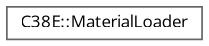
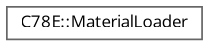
  digraph {
    rankdir=LR
    fontname="Open Sans"
-   n1 [color=grey40 fillcolor=white fontname="Open Sans" fontsize=10 height=0.2 label="C38E::MaterialLoader" shape=box style=filled width=0.4]
+   n1 [color=grey40 fillcolor=white fontname="Open Sans" fontsize=10 height=0.2 label="C78E::MaterialLoader" shape=box style=filled width=0.4]
  }
